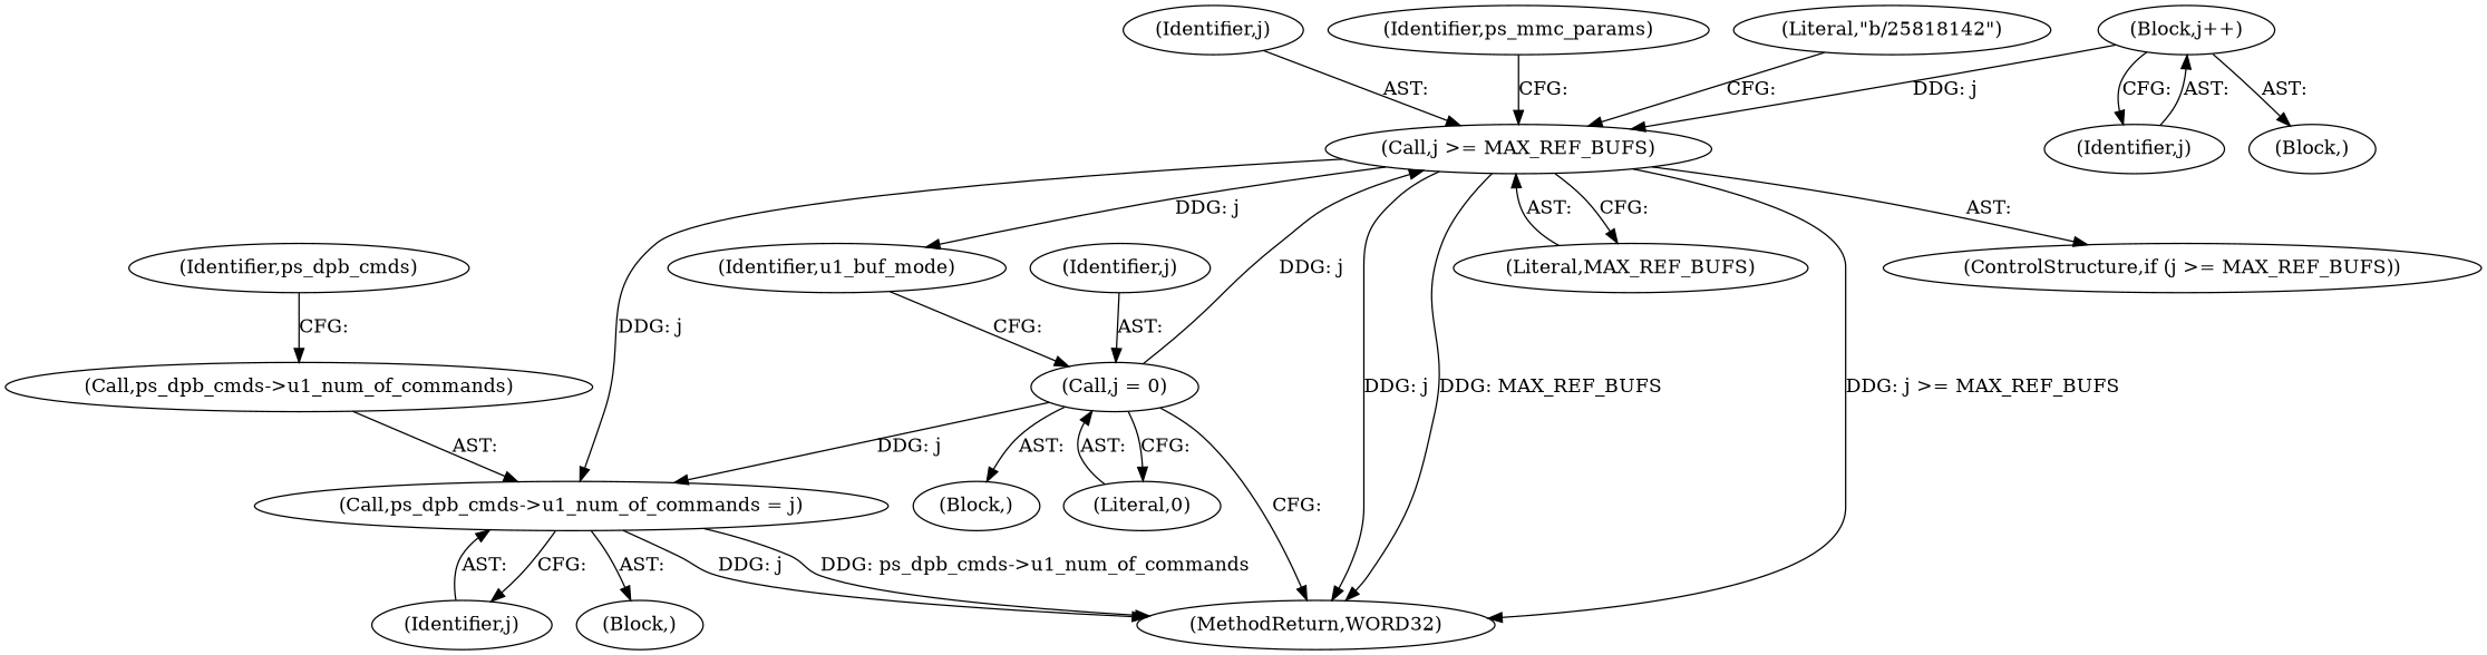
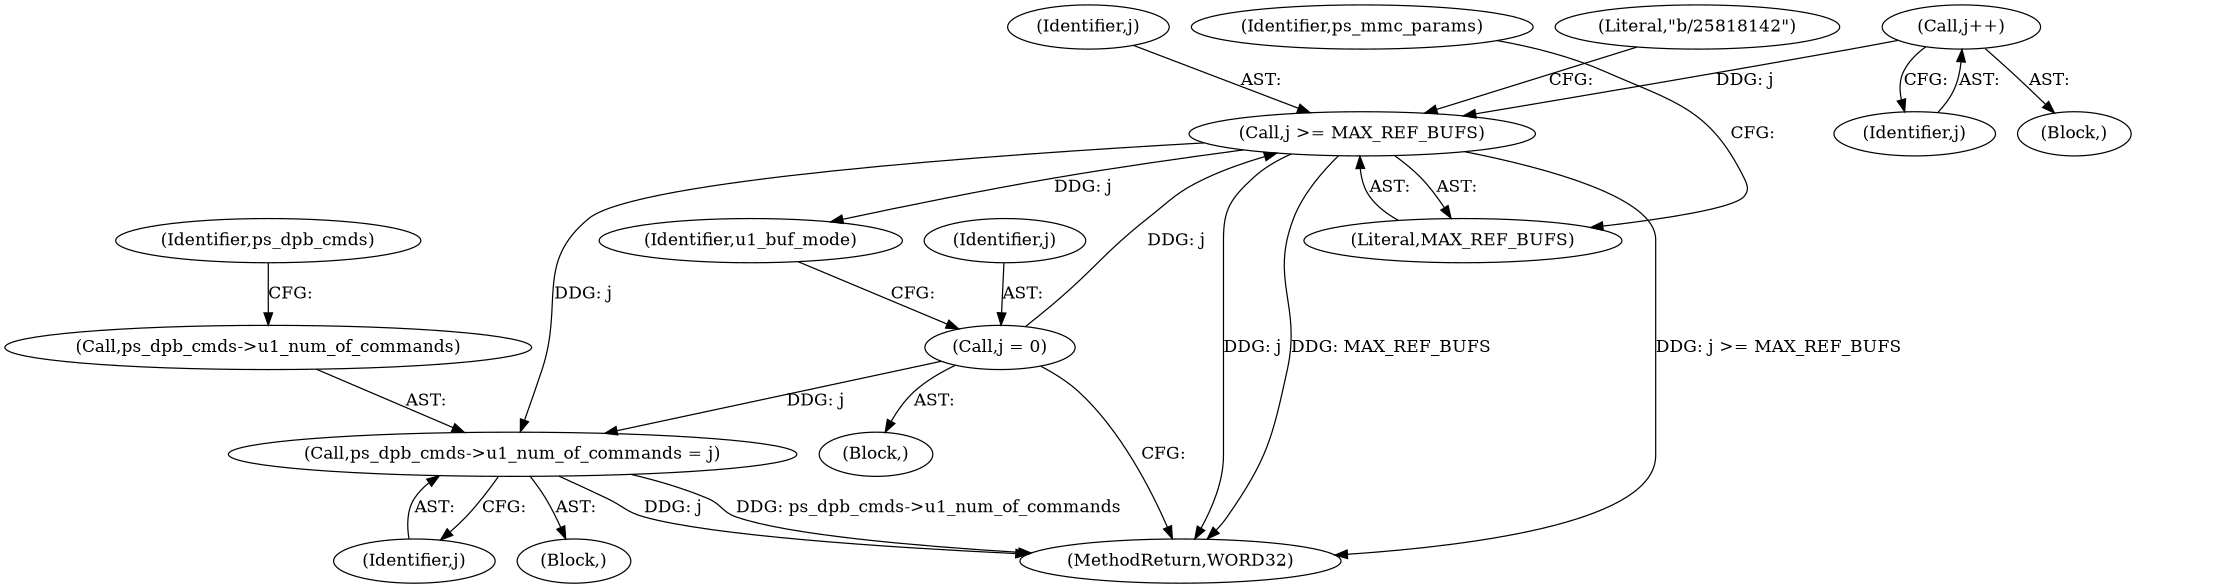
  digraph {
    n1 [label="(Call,ps_dpb_cmds->u1_num_of_commands = j)"]
    n2 [label="(MethodReturn,WORD32)"]
    n3 [label="(Identifier,j)"]
    n4 [label="(Block,)"]
-   n5 [label="(Block,j++)"]
+   n5 [label="(Call,j++)"]
    n6 [label="(Call,j >= MAX_REF_BUFS)"]
    n7 [label="(Identifier,j)"]
    n8 [label="(Block,)"]
    n9 [label="(Literal,MAX_REF_BUFS)"]
-   n10 [label="(ControlStructure,if (j >= MAX_REF_BUFS))"]
    n11 [label="(Identifier,u1_buf_mode)"]
    n12 [label="(Call,j = 0)"]
    n13 [label="(Block,)"]
-   n14 [label="(Literal,0)"]
    n15 [label="(Identifier,j)"]
    n16 [label="(Identifier,j)"]
    n17 [label="(Identifier,ps_mmc_params)"]
    n18 [label="(Identifier,ps_dpb_cmds)"]
    n19 [label="(Call,ps_dpb_cmds->u1_num_of_commands)"]
    n20 [label="(Literal,\"b/25818142\")"]
    n1 -> n2 [label="DDG: ps_dpb_cmds->u1_num_of_commands"]
    n1 -> n2 [label="DDG: j"]
    n1 -> n3 [label="CFG: "]
    n1 -> n4 [label="AST: "]
    n3 -> n1 [label="AST: "]
    n5 -> n6 [label="DDG: j"]
    n5 -> n7 [label="CFG: "]
    n5 -> n8 [label="AST: "]
    n6 -> n1 [label="DDG: j"]
    n6 -> n2 [label="DDG: j >= MAX_REF_BUFS"]
    n6 -> n2 [label="DDG: j"]
    n6 -> n2 [label="DDG: MAX_REF_BUFS"]
-   n6 -> n9 [label="CFG: "]
-   n6 -> n10 [label="AST: "]
+   n6 -> n9 [label="AST: "]
    n6 -> n11 [label="DDG: j"]
    n7 -> n5 [label="AST: "]
    n9 -> n6 [label="AST: "]
    n11 -> n12 [label="CFG: "]
    n12 -> n1 [label="DDG: j"]
    n12 -> n2 [label="CFG: "]
    n12 -> n6 [label="DDG: j"]
    n12 -> n13 [label="AST: "]
-   n12 -> n14 [label="CFG: "]
-   n14 -> n12 [label="AST: "]
    n15 -> n6 [label="AST: "]
    n16 -> n12 [label="AST: "]
-   n17 -> n6 [label="CFG: "]
+   n17 -> n9 [label="CFG: "]
    n18 -> n19 [label="CFG: "]
    n19 -> n1 [label="AST: "]
    n20 -> n6 [label="CFG: "]
  }
